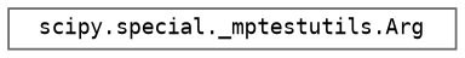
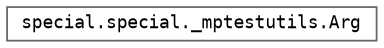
  digraph {
    rankdir=LR
    fontname="DejaVu Sans Mono"
-   n1 [color=grey40 fillcolor=white fontname="DejaVu Sans Mono" fontsize=10 height=0.2 label="scipy.special._mptestutils.Arg" shape=box style=filled width=0.4]
+   n1 [color=grey40 fillcolor=white fontname="DejaVu Sans Mono" fontsize=10 height=0.2 label="special.special._mptestutils.Arg" shape=box style=filled width=0.4]
  }
